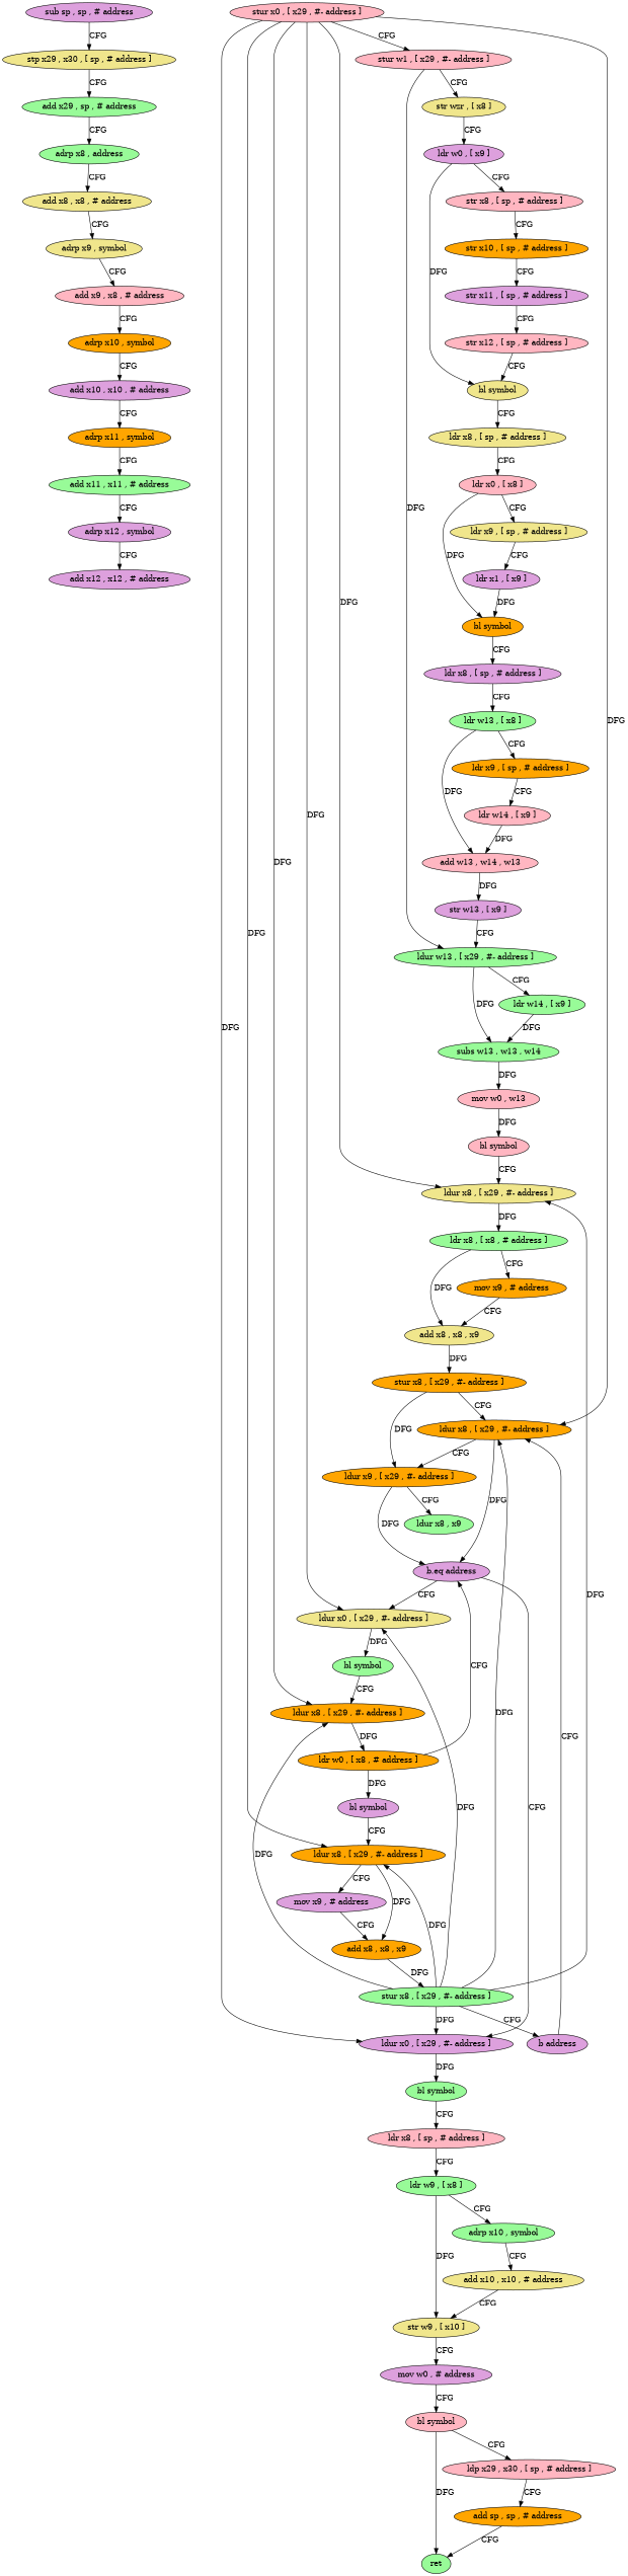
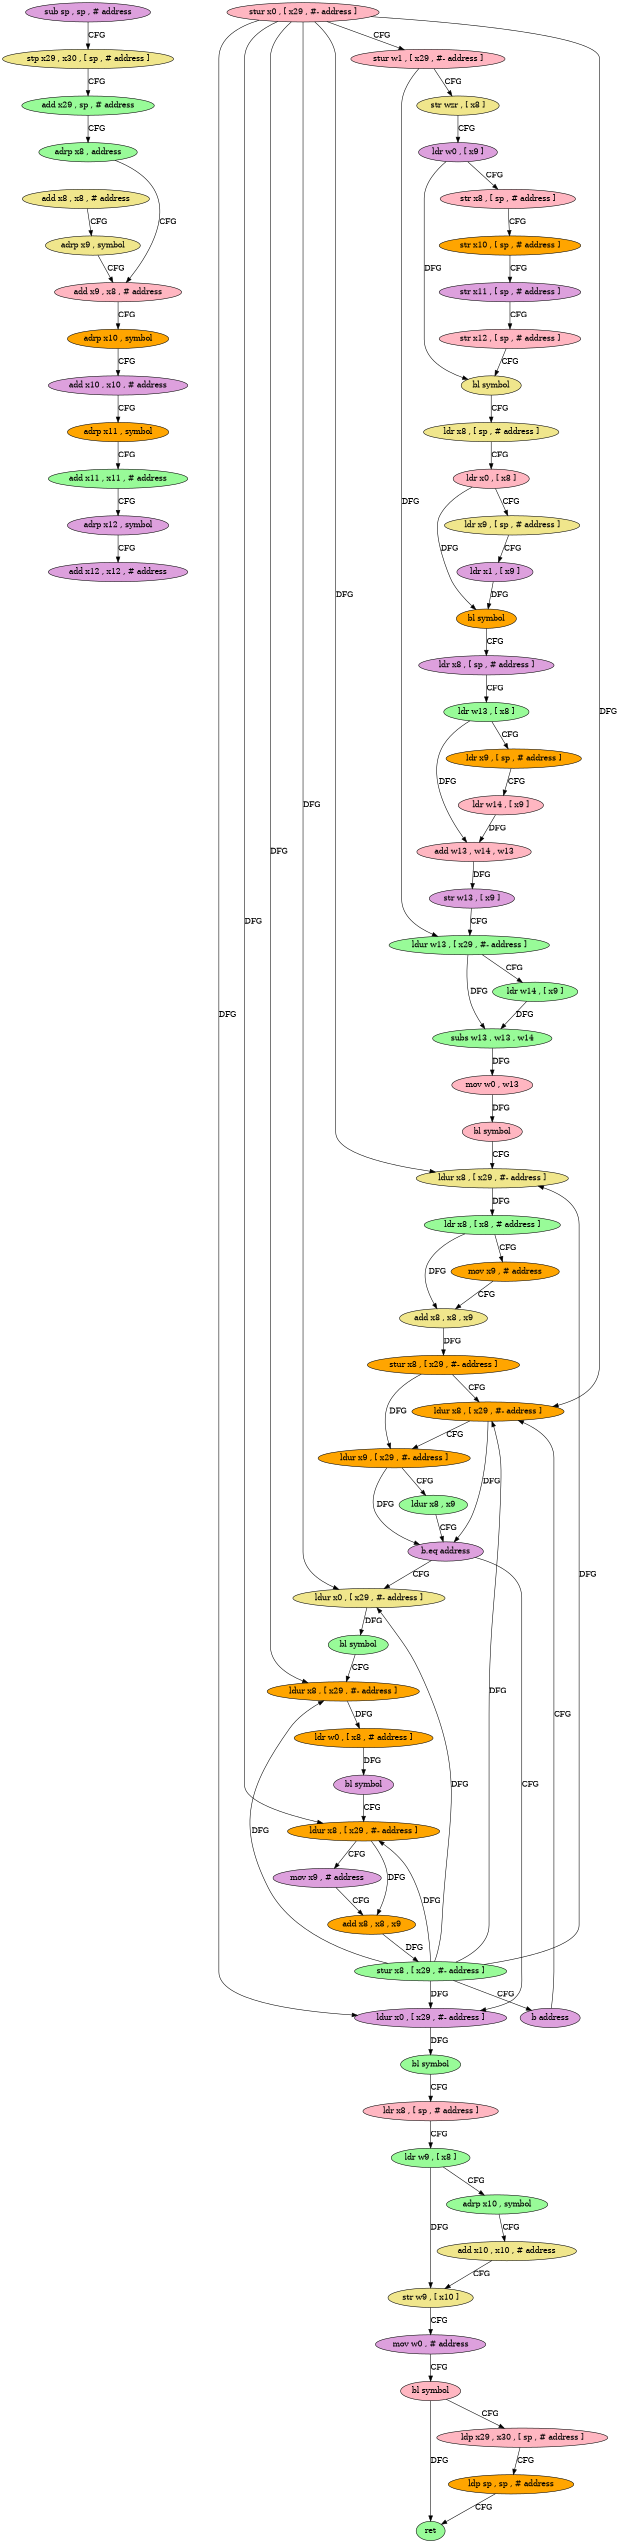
  digraph {
    node [fillcolor=plum style=filled]
    n1 [label="sub sp , sp , # address"]
    n2 [fillcolor=khaki label="stp x29 , x30 , [ sp , # address ]"]
    n3 [fillcolor=palegreen label="add x29 , sp , # address"]
    n4 [fillcolor=palegreen label="adrp x8 , address"]
    n5 [fillcolor=khaki label="add x8 , x8 , # address"]
    n6 [fillcolor=khaki label="adrp x9 , symbol"]
    n7 [fillcolor=lightpink label="add x9 , x8 , # address"]
    n8 [fillcolor=orange label="adrp x10 , symbol"]
    n9 [label="add x10 , x10 , # address"]
    n10 [fillcolor=orange label="adrp x11 , symbol"]
    n11 [fillcolor=palegreen label="add x11 , x11 , # address"]
    n12 [label="adrp x12 , symbol"]
    n13 [label="add x12 , x12 , # address"]
    n14 [fillcolor=lightpink label="stur x0 , [ x29 , #- address ]"]
    n15 [fillcolor=lightpink label="stur w1 , [ x29 , #- address ]"]
    n16 [fillcolor=khaki label="ldur x8 , [ x29 , #- address ]"]
    n17 [fillcolor=orange label="ldur x8 , [ x29 , #- address ]"]
    n18 [label="ldur x0 , [ x29 , #- address ]"]
    n19 [fillcolor=khaki label="ldur x0 , [ x29 , #- address ]"]
    n20 [fillcolor=orange label="ldur x8 , [ x29 , #- address ]"]
    n21 [fillcolor=orange label="ldur x8 , [ x29 , #- address ]"]
    n22 [fillcolor=khaki label="str wzr , [ x8 ]"]
    n23 [fillcolor=palegreen label="ldur w13 , [ x29 , #- address ]"]
    n24 [fillcolor=palegreen label="ldr x8 , [ x8 , # address ]"]
    n25 [fillcolor=orange label="ldur x9 , [ x29 , #- address ]"]
    n26 [label="b.eq address"]
    n27 [fillcolor=palegreen label="bl symbol"]
    n28 [fillcolor=palegreen label="bl symbol"]
    n29 [fillcolor=orange label="ldr w0 , [ x8 , # address ]"]
    n30 [label="mov x9 , # address"]
    n31 [fillcolor=orange label="add x8 , x8 , x9"]
    n32 [label="ldr w0 , [ x9 ]"]
    n33 [fillcolor=palegreen label="ldr w14 , [ x9 ]"]
    n34 [fillcolor=palegreen label="subs w13 , w13 , w14"]
    n35 [fillcolor=lightpink label="str x8 , [ sp , # address ]"]
    n36 [fillcolor=khaki label="bl symbol"]
    n37 [fillcolor=orange label="str x10 , [ sp , # address ]"]
    n38 [fillcolor=khaki label="ldr x8 , [ sp , # address ]"]
    n39 [label="str x11 , [ sp , # address ]"]
    n40 [fillcolor=lightpink label="str x12 , [ sp , # address ]"]
    n41 [fillcolor=lightpink label="ldr x0 , [ x8 ]"]
    n42 [fillcolor=khaki label="ldr x9 , [ sp , # address ]"]
    n43 [fillcolor=orange label="bl symbol"]
    n44 [label="ldr x1 , [ x9 ]"]
    n45 [label="ldr x8 , [ sp , # address ]"]
    n46 [fillcolor=palegreen label="ldr w13 , [ x8 ]"]
    n47 [fillcolor=orange label="ldr x9 , [ sp , # address ]"]
    n48 [fillcolor=lightpink label="add w13 , w14 , w13"]
    n49 [fillcolor=lightpink label="ldr w14 , [ x9 ]"]
    n50 [label="str w13 , [ x9 ]"]
    n51 [fillcolor=lightpink label="mov w0 , w13"]
    n52 [fillcolor=lightpink label="bl symbol"]
    n53 [fillcolor=orange label="mov x9 , # address"]
    n54 [fillcolor=khaki label="add x8 , x8 , x9"]
    n55 [fillcolor=orange label="stur x8 , [ x29 , #- address ]"]
    n56 [fillcolor=palegreen label="ldur x8 , x9"]
    n57 [fillcolor=lightpink label="ldr x8 , [ sp , # address ]"]
    n58 [fillcolor=palegreen label="ldr w9 , [ x8 ]"]
    n59 [fillcolor=palegreen label="adrp x10 , symbol"]
    n60 [fillcolor=khaki label="str w9 , [ x10 ]"]
    n61 [fillcolor=khaki label="add x10 , x10 , # address"]
    n62 [label="mov w0 , # address"]
    n63 [fillcolor=lightpink label="bl symbol"]
    n64 [fillcolor=lightpink label="ldp x29 , x30 , [ sp , # address ]"]
    n65 [fillcolor=palegreen label=ret]
-   n66 [fillcolor=orange label="add sp , sp , # address"]
+   n66 [fillcolor=orange label="ldp sp , sp , # address"]
    n67 [label="bl symbol"]
    n68 [fillcolor=palegreen label="stur x8 , [ x29 , #- address ]"]
    n69 [label="b address"]
    n1 -> n2 [label=CFG]
    n2 -> n3 [label=CFG]
    n3 -> n4 [label=CFG]
-   n4 -> n5 [label=CFG]
+   n4 -> n7 [label=CFG]
    n5 -> n6 [label=CFG]
    n6 -> n7 [label=CFG]
    n7 -> n8 [label=CFG]
    n8 -> n9 [label=CFG]
    n9 -> n10 [label=CFG]
    n10 -> n11 [label=CFG]
    n11 -> n12 [label=CFG]
    n12 -> n13 [label=CFG]
    n14 -> n15 [label=CFG]
    n14 -> n16 [label=DFG]
    n14 -> n17 [label=DFG]
    n14 -> n18 [label=DFG]
    n14 -> n19 [label=DFG]
    n14 -> n20 [label=DFG]
    n14 -> n21 [label=DFG]
    n15 -> n22 [label=CFG]
    n15 -> n23 [label=DFG]
    n16 -> n24 [label=DFG]
    n17 -> n25 [label=CFG]
    n17 -> n26 [label=DFG]
    n18 -> n27 [label=DFG]
    n19 -> n28 [label=DFG]
    n20 -> n29 [label=DFG]
    n21 -> n30 [label=CFG]
    n21 -> n31 [label=DFG]
    n22 -> n32 [label=CFG]
    n23 -> n33 [label=CFG]
    n23 -> n34 [label=DFG]
    n24 -> n53 [label=CFG]
    n24 -> n54 [label=DFG]
    n25 -> n26 [label=DFG]
    n25 -> n56 [label=CFG]
    n26 -> n18 [label=CFG]
    n26 -> n19 [label=CFG]
    n27 -> n57 [label=CFG]
    n28 -> n20 [label=CFG]
    n29 -> n67 [label=DFG]
    n30 -> n31 [label=CFG]
    n31 -> n68 [label=DFG]
    n32 -> n35 [label=CFG]
    n32 -> n36 [label=DFG]
    n33 -> n34 [label=DFG]
    n34 -> n51 [label=DFG]
    n35 -> n37 [label=CFG]
    n36 -> n38 [label=CFG]
    n37 -> n39 [label=CFG]
    n38 -> n41 [label=CFG]
    n39 -> n40 [label=CFG]
    n40 -> n36 [label=CFG]
    n41 -> n42 [label=CFG]
    n41 -> n43 [label=DFG]
    n42 -> n44 [label=CFG]
    n43 -> n45 [label=CFG]
    n44 -> n43 [label=DFG]
    n45 -> n46 [label=CFG]
    n46 -> n47 [label=CFG]
    n46 -> n48 [label=DFG]
    n47 -> n49 [label=CFG]
    n48 -> n50 [label=DFG]
    n49 -> n48 [label=DFG]
    n50 -> n23 [label=CFG]
    n51 -> n52 [label=DFG]
    n52 -> n16 [label=CFG]
    n53 -> n54 [label=CFG]
    n54 -> n55 [label=DFG]
    n55 -> n17 [label=CFG]
    n55 -> n25 [label=DFG]
-   n29 -> n26 [label=CFG]
+   n56 -> n26 [label=CFG]
    n57 -> n58 [label=CFG]
    n58 -> n59 [label=CFG]
    n58 -> n60 [label=DFG]
    n59 -> n61 [label=CFG]
    n60 -> n62 [label=CFG]
    n61 -> n60 [label=CFG]
    n62 -> n63 [label=CFG]
    n63 -> n64 [label=CFG]
    n63 -> n65 [label=DFG]
    n64 -> n66 [label=CFG]
    n66 -> n65 [label=CFG]
    n67 -> n21 [label=CFG]
    n68 -> n16 [label=DFG]
    n68 -> n17 [label=DFG]
    n68 -> n18 [label=DFG]
    n68 -> n19 [label=DFG]
    n68 -> n20 [label=DFG]
    n68 -> n21 [label=DFG]
    n68 -> n69 [label=CFG]
    n69 -> n17 [label=CFG]
  }
